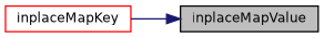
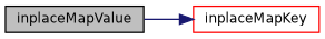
  digraph {
    rankdir=LR
    node [fontname=Helvetica fontsize=10 shape=record]
    n1 [color=black fillcolor=grey75 fontcolor=black height=0.2 label=inplaceMapValue style=filled width=0.4]
    n2 [color=red height=0.2 label=inplaceMapKey width=0.4]
-   n2 -> n1 [color=midnightblue fontname=Helvetica fontsize=10 labelfontname=Helvetica labelfontsize=10 style=solid]
+   n1 -> n2 [color=midnightblue fontname=Helvetica fontsize=10 labelfontname=Helvetica labelfontsize=10 style=solid]
  }
